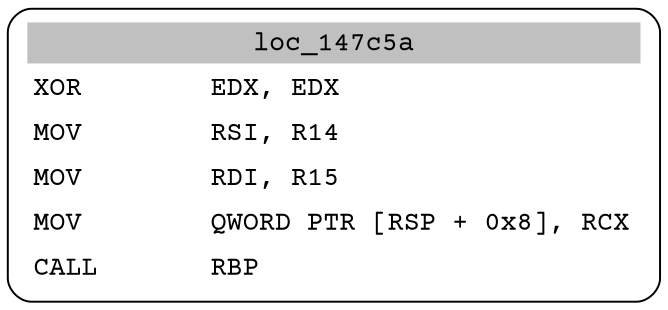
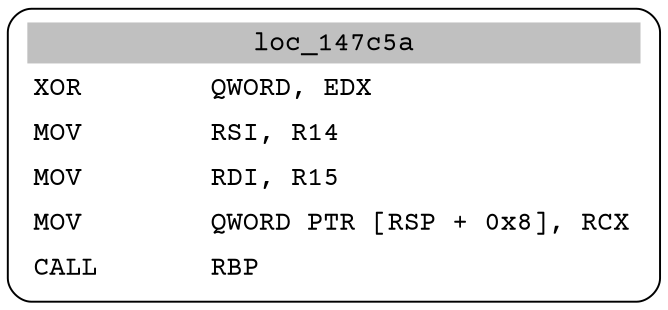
  digraph {
    fontname="Courier Prime"
-   n1 [fontname="Courier Prime" label=<<table border="0" cellborder="0" cellpadding="3"><tr><td align="center" colspan="2" bgcolor="grey">loc_147c5a</td></tr><tr><td align="left">XOR        EDX, EDX</td></tr><tr><td align="left">MOV        RSI, R14</td></tr><tr><td align="left">MOV        RDI, R15</td></tr><tr><td align="left">MOV        QWORD PTR [RSP + 0x8], RCX</td></tr><tr><td align="left">CALL       RBP</td></tr></table>> shape=Mrecord]
+   n1 [fontname="Courier Prime" label=<<table border="0" cellborder="0" cellpadding="3"><tr><td align="center" colspan="2" bgcolor="grey">loc_147c5a</td></tr><tr><td align="left">XOR        QWORD, EDX</td></tr><tr><td align="left">MOV        RSI, R14</td></tr><tr><td align="left">MOV        RDI, R15</td></tr><tr><td align="left">MOV        QWORD PTR [RSP + 0x8], RCX</td></tr><tr><td align="left">CALL       RBP</td></tr></table>> shape=Mrecord]
  }
